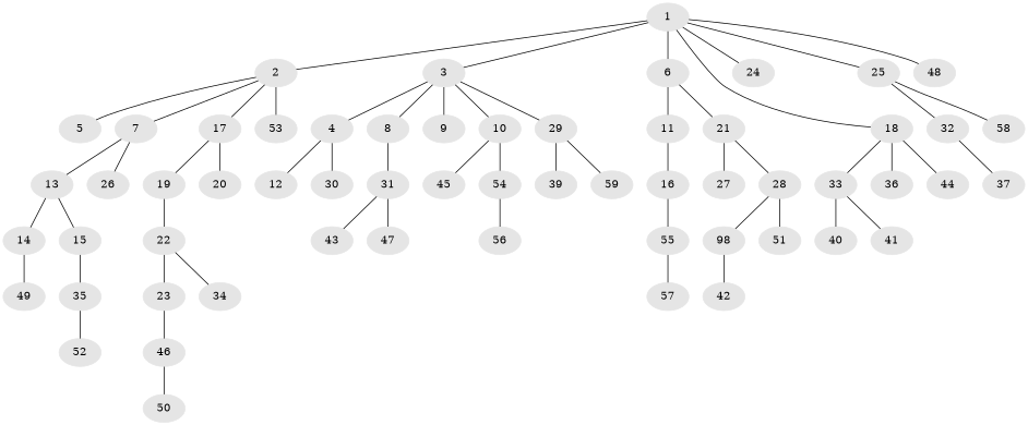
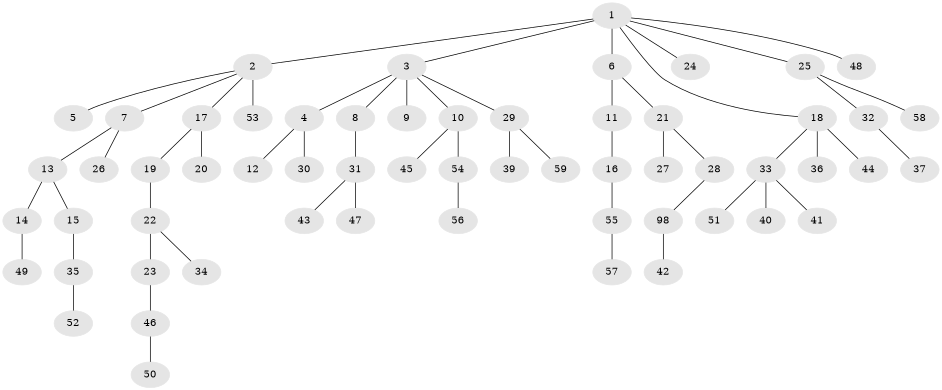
  graph {
    node [color=gray90 style=filled]
    edge [weight=1.0]
    1
    2
    3
    6
    18
    24
    25
    48
    5
    7
    17
    53
    4
    8
    9
    10
    29
    11
    21
    33
    36
    44
    32
    58
    13
    26
    19
    20
    12
    30
    31
    45
    54
    39
    59
    16
    27
    28
    14
    15
    43
    47
    56
    55
    49
    35
    52
    57
    22
    40
    41
    23
    34
    n54 [label=98]
    51
    46
    50
    37
    42
    1 -- 2 [weight=3.0]
    1 -- 3
    1 -- 6
    1 -- 18
    1 -- 24
    1 -- 25
    1 -- 48
    2 -- 5
    2 -- 7
    2 -- 17
    2 -- 53
    3 -- 4
    3 -- 8
    3 -- 9 [weight=2.0]
    3 -- 10
    3 -- 29
    6 -- 11 [weight=3.0]
    6 -- 21
    18 -- 33
    18 -- 36
    18 -- 44 [weight=3.0]
    25 -- 32
    25 -- 58
    7 -- 13
    7 -- 26
    17 -- 19
    17 -- 20
    4 -- 12
    4 -- 30
    8 -- 31
    10 -- 45 [weight=2.0]
    10 -- 54
    29 -- 39
    29 -- 59
    11 -- 16
    21 -- 27
    21 -- 28
    33 -- 40 [weight=2.0]
    33 -- 41
    32 -- 37
    13 -- 14
    13 -- 15
    19 -- 22
    31 -- 43
    31 -- 47 [weight=2.0]
    54 -- 56
    16 -- 55
    28 -- n54
-   28 -- 51 [weight=2.0]
+   33 -- 51 [weight=2.0]
    14 -- 49 [weight=2.0]
    15 -- 35
    55 -- 57
    35 -- 52
    22 -- 23
    22 -- 34
    23 -- 46
    n54 -- 42
    46 -- 50
  }
